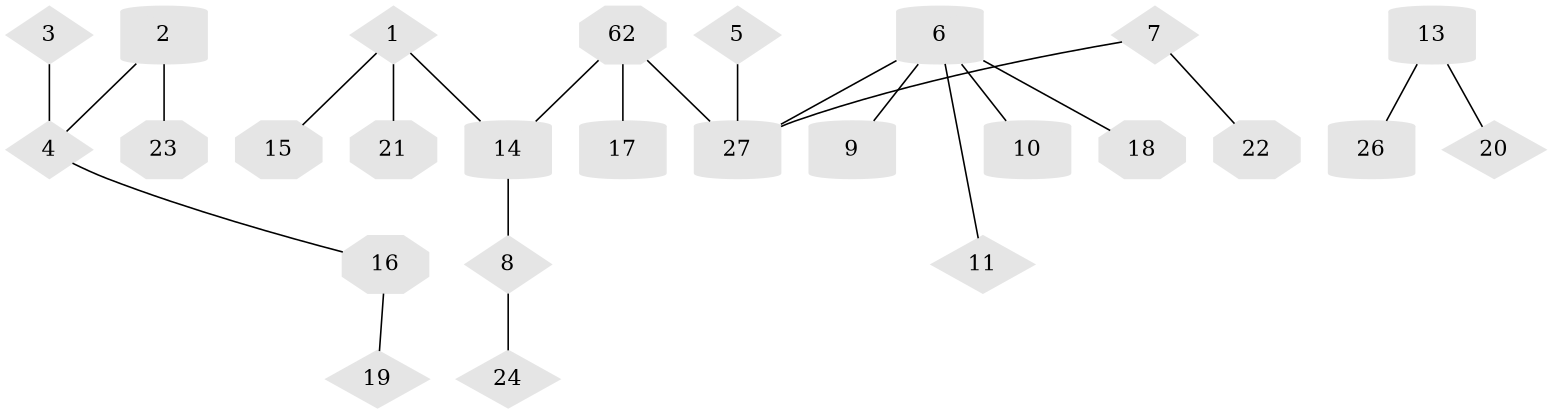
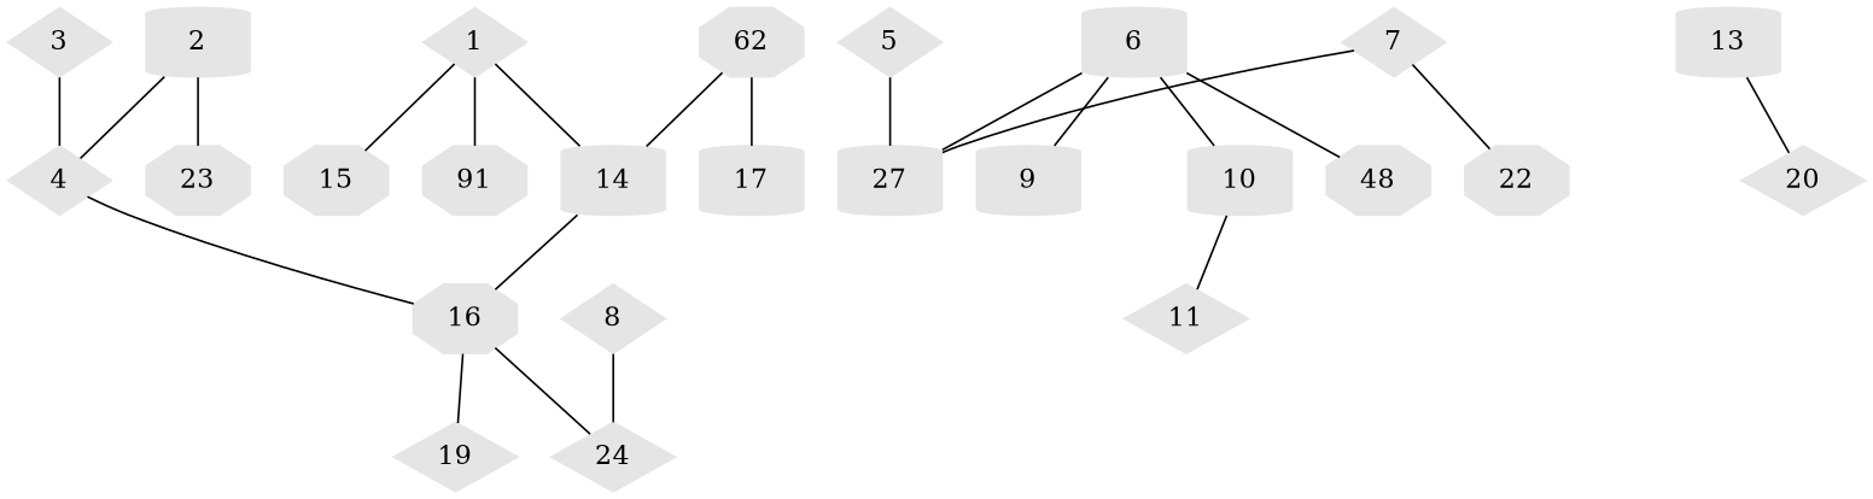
  graph {
    node [color=gray90 shape=diamond style=filled]
    edge [weight=1.0]
    14 [shape=cylinder]
    1
    15 [shape=octagon]
-   21 [shape=octagon]
+   21 [shape=octagon label=91]
    16 [shape=octagon]
    2 [shape=cylinder]
    4
    23 [shape=octagon]
    3
    24
    19
-   26 [shape=cylinder]
    27 [shape=cylinder]
    5
    6 [shape=cylinder]
    9 [shape=cylinder]
    10 [shape=cylinder]
    11
-   18 [shape=octagon]
+   18 [shape=octagon label=48]
    7
    22 [shape=octagon]
    8
    n23 [label=62 shape=octagon]
    17 [shape=cylinder]
    13 [shape=cylinder]
    20
-   14 -- 8
+   14 -- 16
    1 -- 14
    1 -- 15
    1 -- 21
+   16 -- 24
    16 -- 19
    2 -- 4
    2 -- 23
    4 -- 16
    3 -- 4
    5 -- 27
    6 -- 27
    6 -- 9
    6 -- 10
-   6 -- 11
+   10 -- 11
    6 -- 18
    7 -- 27
    7 -- 22
    8 -- 24
    n23 -- 14
-   n23 -- 27
    n23 -- 17
-   13 -- 26
    13 -- 20
  }
